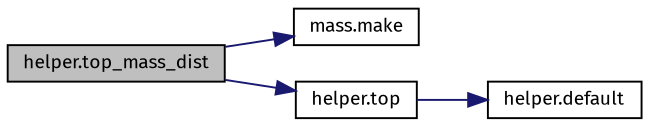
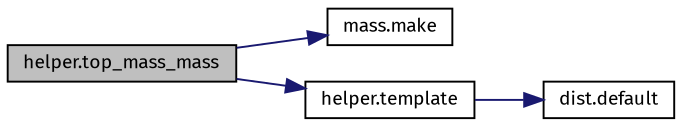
  digraph {
    fontname="Fira Sans"
    rankdir=LR
    node [color=black fillcolor=white fontname="Fira Sans" fontsize=10 shape=record style=filled]
    edge [color=midnightblue fontname="Fira Sans" fontsize=10 labelfontname=Helvetica labelfontsize=10 style=solid]
-   n1 [fillcolor=grey75 fontcolor=black height=0.2 label="helper.top_mass_dist" width=0.4]
+   n1 [fillcolor=grey75 fontcolor=black height=0.2 label="helper.top_mass_mass" width=0.4]
    n2 [height=0.2 label="mass.make" width=0.4]
-   n3 [height=0.2 label="helper.top" width=0.4]
-   n4 [height=0.2 label="helper.default" width=0.4]
+   n3 [height=0.2 label="helper.template" width=0.4]
+   n4 [height=0.2 label="dist.default" width=0.4]
    n1 -> n2
    n1 -> n3
    n3 -> n4
  }
